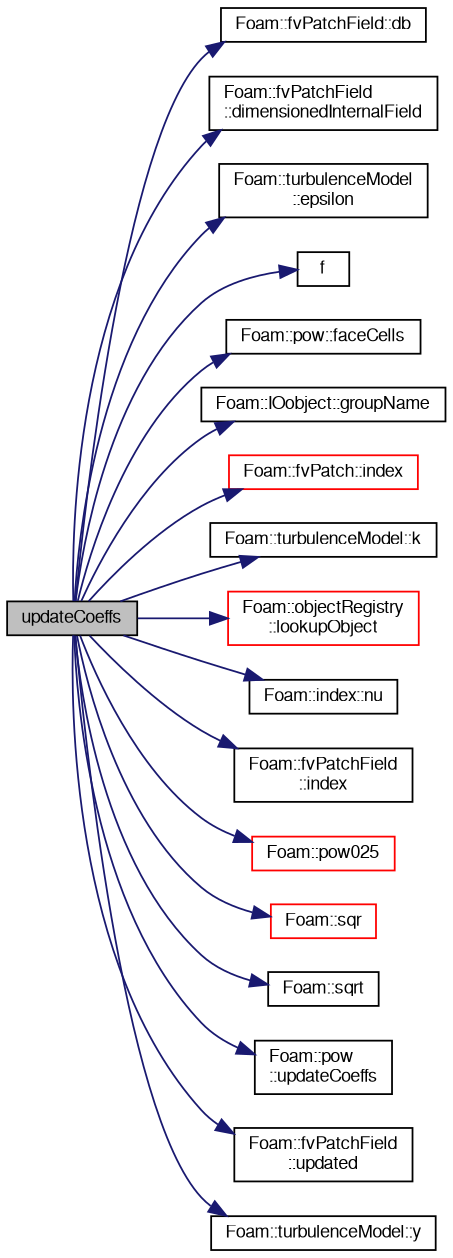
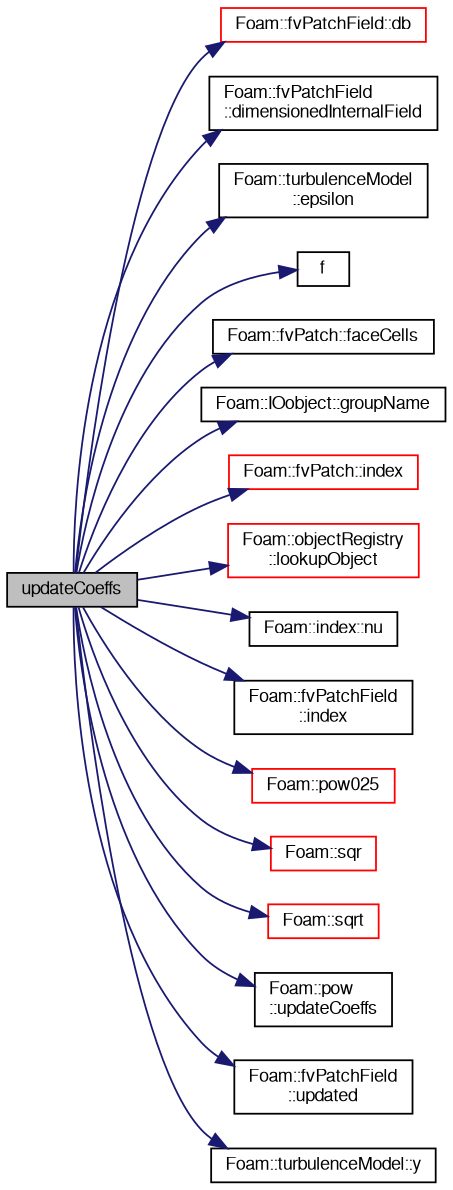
  digraph {
    rankdir=LR
    node [color=black fontname=FreeSans fontsize=10 shape=record]
    edge [color=midnightblue fontname=FreeSans fontsize=10 labelfontname=FreeSans labelfontsize=10 style=solid]
    n1 [fillcolor=grey75 fontcolor=black height=0.2 label=updateCoeffs style=filled width=0.4]
-   n2 [height=0.2 label="Foam::fvPatchField::db" width=0.4]
+   n2 [color=red height=0.2 label="Foam::fvPatchField::db" width=0.4]
    n3 [height=0.2 label="Foam::fvPatchField\l::dimensionedInternalField" width=0.4]
    n4 [height=0.2 label="Foam::turbulenceModel\l::epsilon" width=0.4]
    n5 [height=0.2 label=f width=0.4]
-   n6 [height=0.2 label="Foam::pow::faceCells" width=0.4]
+   n6 [height=0.2 label="Foam::fvPatch::faceCells" width=0.4]
    n7 [height=0.2 label="Foam::IOobject::groupName" width=0.4]
    n8 [color=red height=0.2 label="Foam::fvPatch::index" width=0.4]
-   n9 [height=0.2 label="Foam::turbulenceModel::k" width=0.4]
    n10 [color=red height=0.2 label="Foam::objectRegistry\l::lookupObject" width=0.4]
    n11 [height=0.2 label="Foam::index::nu" width=0.4]
    n12 [height=0.2 label="Foam::fvPatchField\l::index" width=0.4]
    n13 [color=red height=0.2 label="Foam::pow025" width=0.4]
    n14 [color=red height=0.2 label="Foam::sqr" width=0.4]
-   n15 [height=0.2 label="Foam::sqrt" width=0.4]
+   n15 [color=red height=0.2 label="Foam::sqrt" width=0.4]
    n16 [height=0.2 label="Foam::pow\l::updateCoeffs" width=0.4]
    n17 [height=0.2 label="Foam::fvPatchField\l::updated" width=0.4]
    n18 [height=0.2 label="Foam::turbulenceModel::y" width=0.4]
    n1 -> n2
    n1 -> n3
    n1 -> n4
    n1 -> n5
    n1 -> n6
    n1 -> n7
    n1 -> n8
-   n1 -> n9
    n1 -> n10
    n1 -> n11
    n1 -> n12
    n1 -> n13
    n1 -> n14
    n1 -> n15
    n1 -> n16
    n1 -> n17
    n1 -> n18
  }
